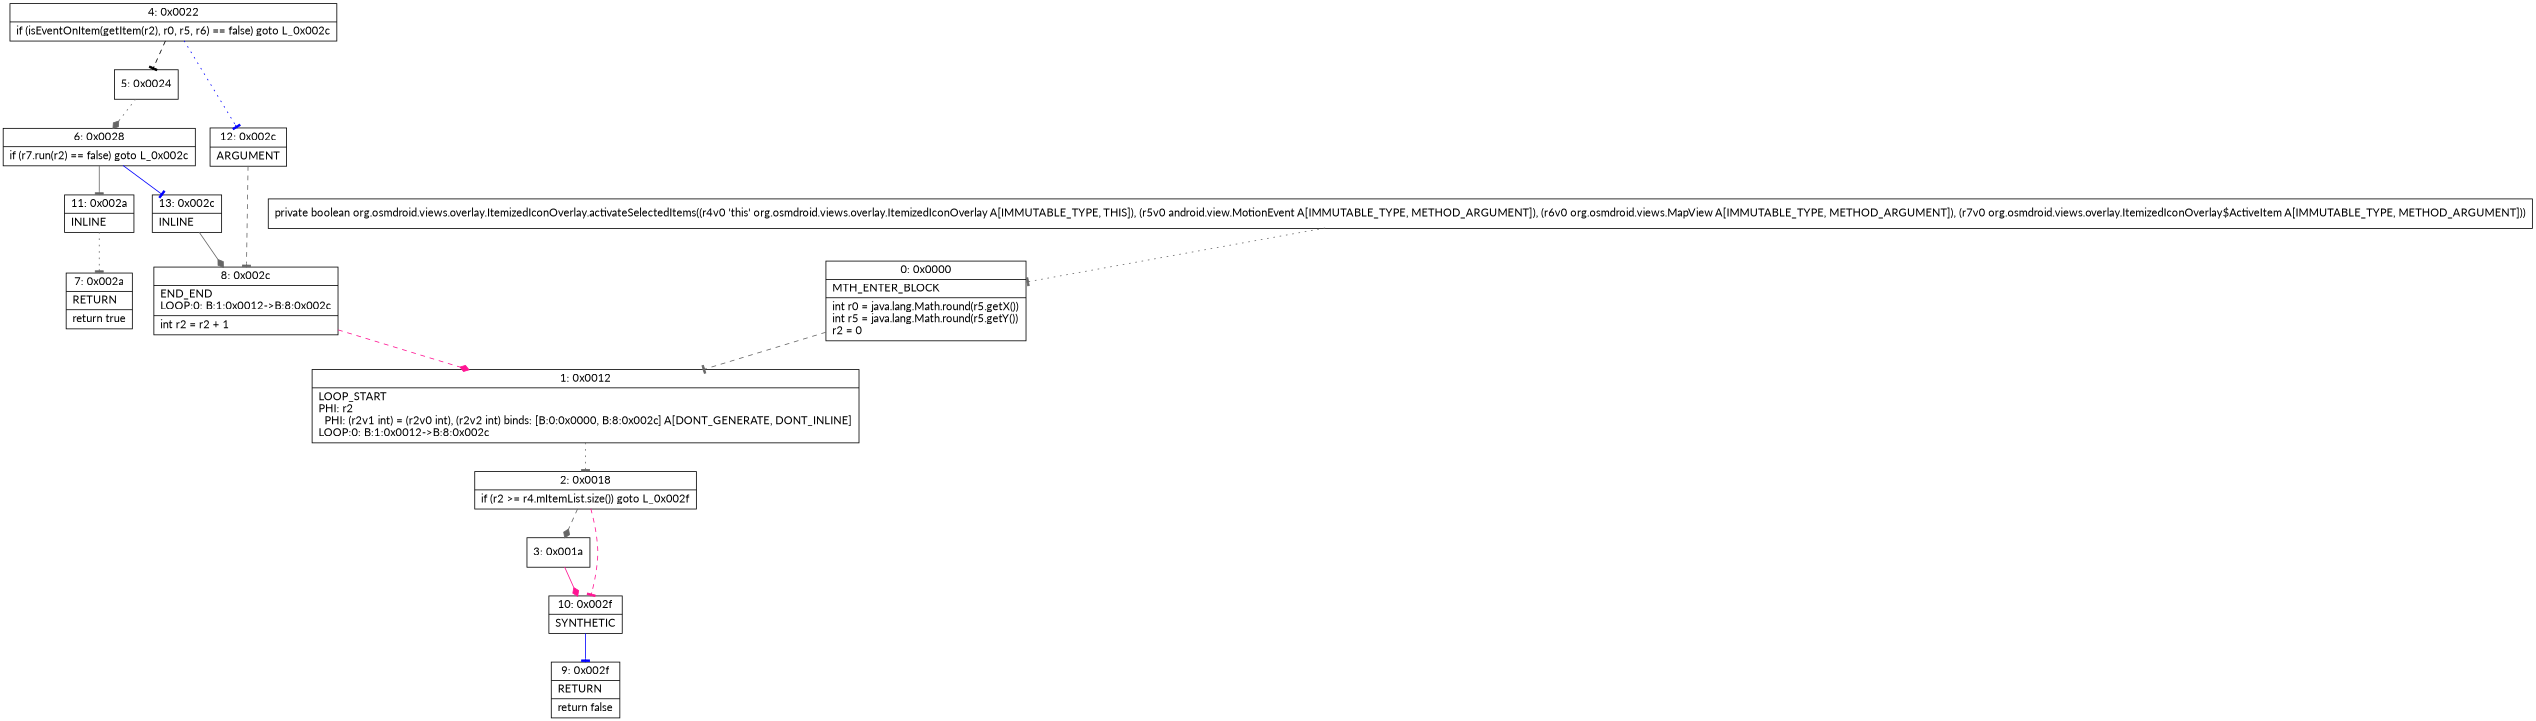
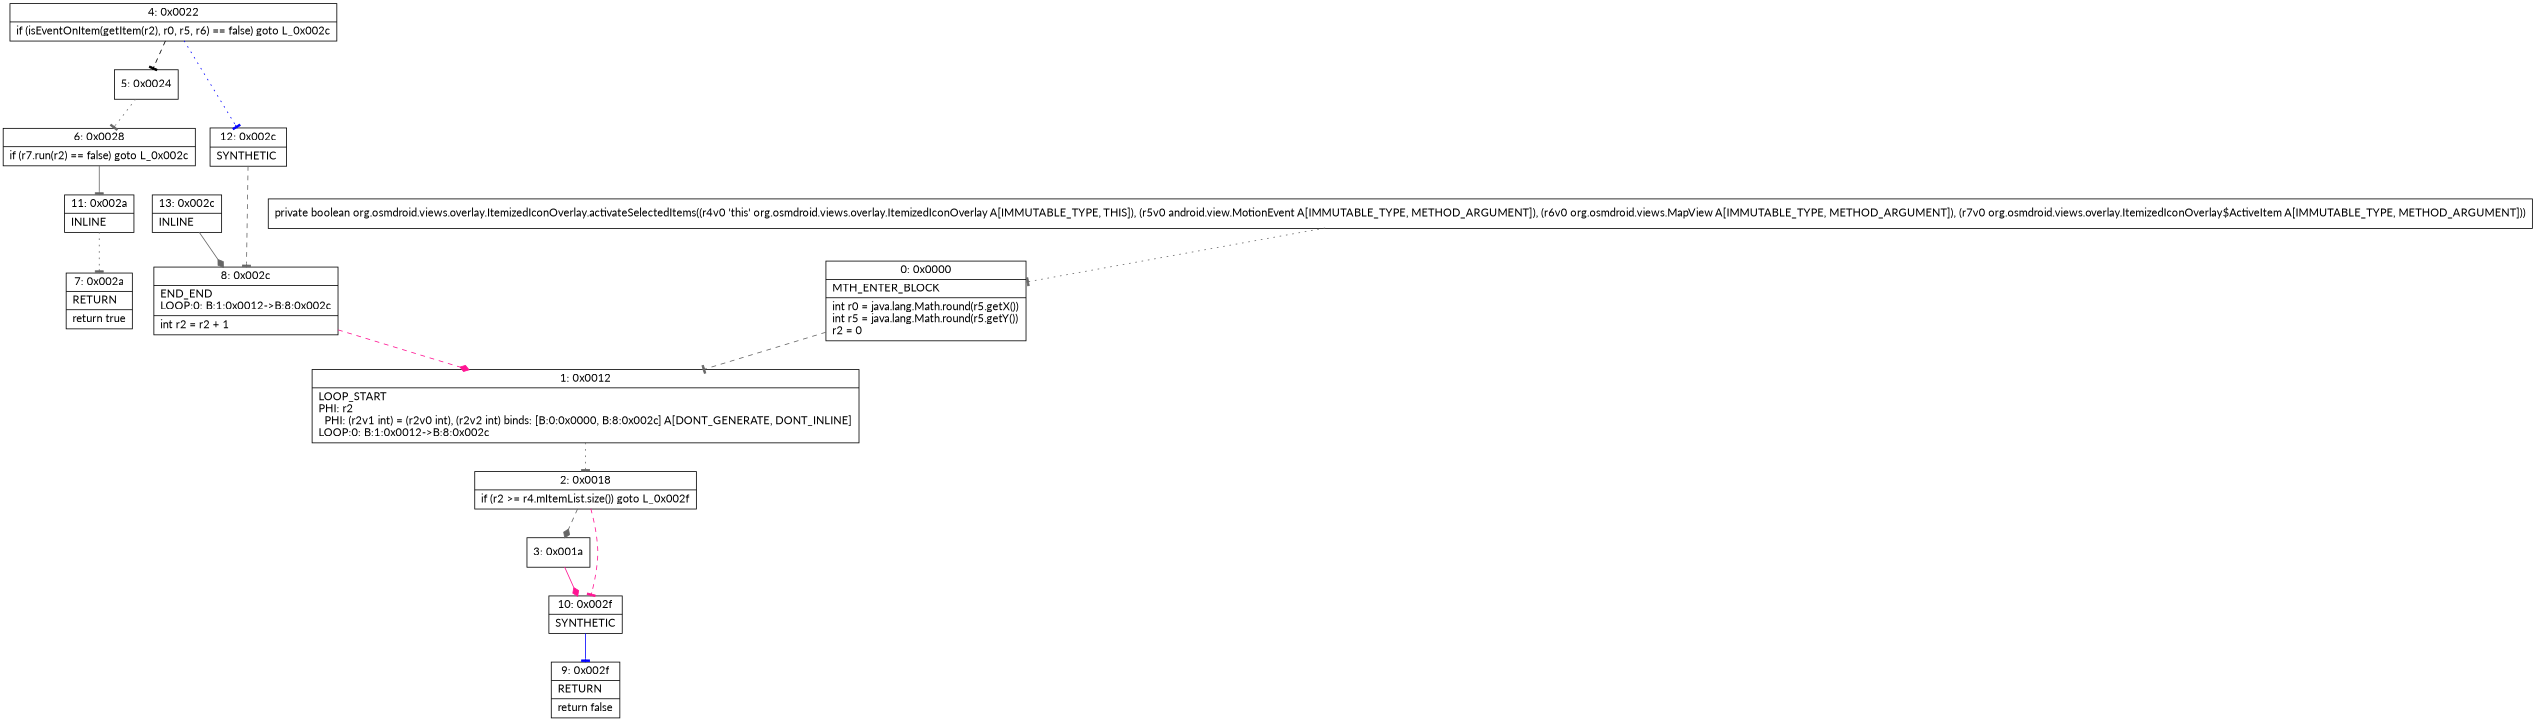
  digraph {
    fontname=Lato
    node [fontname=Lato shape=record]
    edge [arrowhead=tee color=gray40 fontname=Lato style=dashed]
    n1 [label="{0\:\ 0x0000|MTH_ENTER_BLOCK\l|int r0 = java.lang.Math.round(r5.getX())\lint r5 = java.lang.Math.round(r5.getY())\lr2 = 0\l}"]
    n2 [label="{1\:\ 0x0012|LOOP_START\lPHI: r2 \l  PHI: (r2v1 int) = (r2v0 int), (r2v2 int) binds: [B:0:0x0000, B:8:0x002c] A[DONT_GENERATE, DONT_INLINE]\lLOOP:0: B:1:0x0012\-\>B:8:0x002c\l}"]
    n3 [label="{2\:\ 0x0018|if (r2 \>= r4.mItemList.size()) goto L_0x002f\l}"]
    n4 [label="{3\:\ 0x001a}"]
    n5 [label="{10\:\ 0x002f|SYNTHETIC\l}"]
    n6 [label="{9\:\ 0x002f|RETURN\l|return false\l}"]
    n7 [label="{4\:\ 0x0022|if (isEventOnItem(getItem(r2), r0, r5, r6) == false) goto L_0x002c\l}"]
    n8 [label="{5\:\ 0x0024}"]
-   n9 [label="{12\:\ 0x002c|ARGUMENT\l}"]
+   n9 [label="{12\:\ 0x002c|SYNTHETIC\l}"]
    n10 [label="{6\:\ 0x0028|if (r7.run(r2) == false) goto L_0x002c\l}"]
    n11 [label="{8\:\ 0x002c|END_END\lLOOP:0: B:1:0x0012\-\>B:8:0x002c\l|int r2 = r2 + 1\l}"]
    n12 [label="{11\:\ 0x002a|INLINE\l}"]
    n13 [label="{13\:\ 0x002c|INLINE\l}"]
    n14 [label="{7\:\ 0x002a|RETURN\l|return true\l}"]
    n15 [label="{private boolean org.osmdroid.views.overlay.ItemizedIconOverlay.activateSelectedItems((r4v0 'this' org.osmdroid.views.overlay.ItemizedIconOverlay A[IMMUTABLE_TYPE, THIS]), (r5v0 android.view.MotionEvent A[IMMUTABLE_TYPE, METHOD_ARGUMENT]), (r6v0 org.osmdroid.views.MapView A[IMMUTABLE_TYPE, METHOD_ARGUMENT]), (r7v0 org.osmdroid.views.overlay.ItemizedIconOverlay$ActiveItem A[IMMUTABLE_TYPE, METHOD_ARGUMENT])) }"]
    n1 -> n2
    n2 -> n3 [style=dotted]
    n3 -> n4 [arrowhead=diamond]
    n3 -> n5 [color=deeppink]
    n4 -> n5 [arrowhead=diamond color=deeppink style=solid]
    n5 -> n6 [color=blue style=solid]
    n7 -> n8 [color=black]
    n7 -> n9 [color=blue style=dotted]
-   n8 -> n10 [arrowhead=diamond style=dotted]
+   n8 -> n10 [style=dotted]
    n9 -> n11
    n10 -> n12 [style=solid]
-   n10 -> n13 [color=blue style=solid]
    n11 -> n2 [arrowhead=diamond color=deeppink]
    n12 -> n14 [style=dotted]
    n13 -> n11 [arrowhead=diamond style=solid]
    n15 -> n1 [style=dotted]
  }
